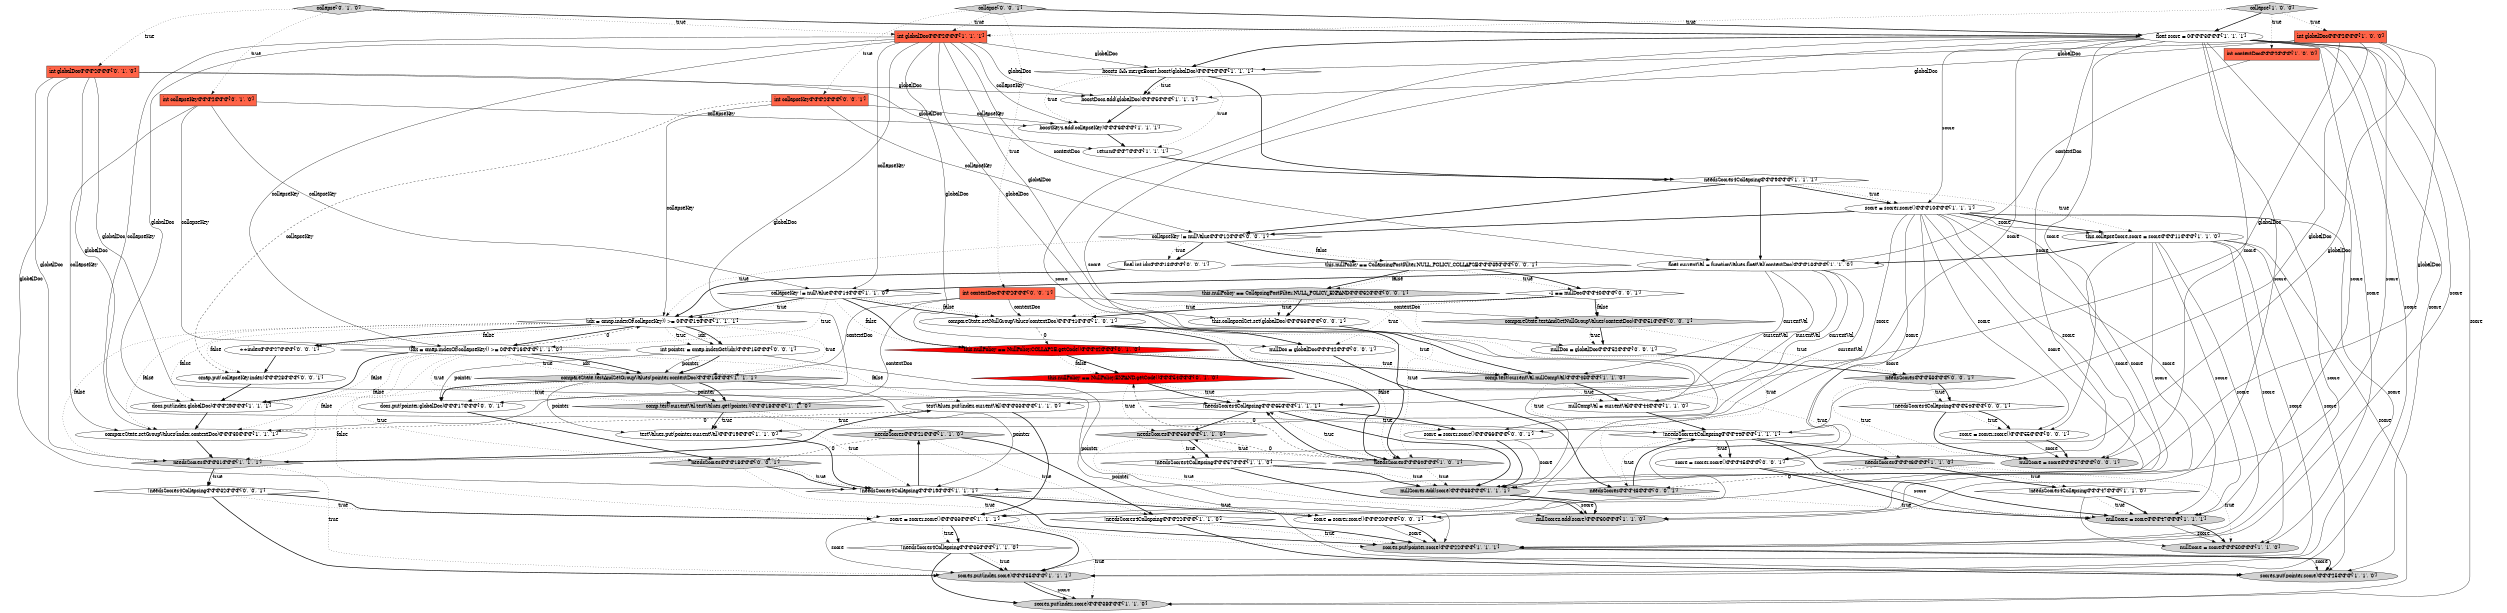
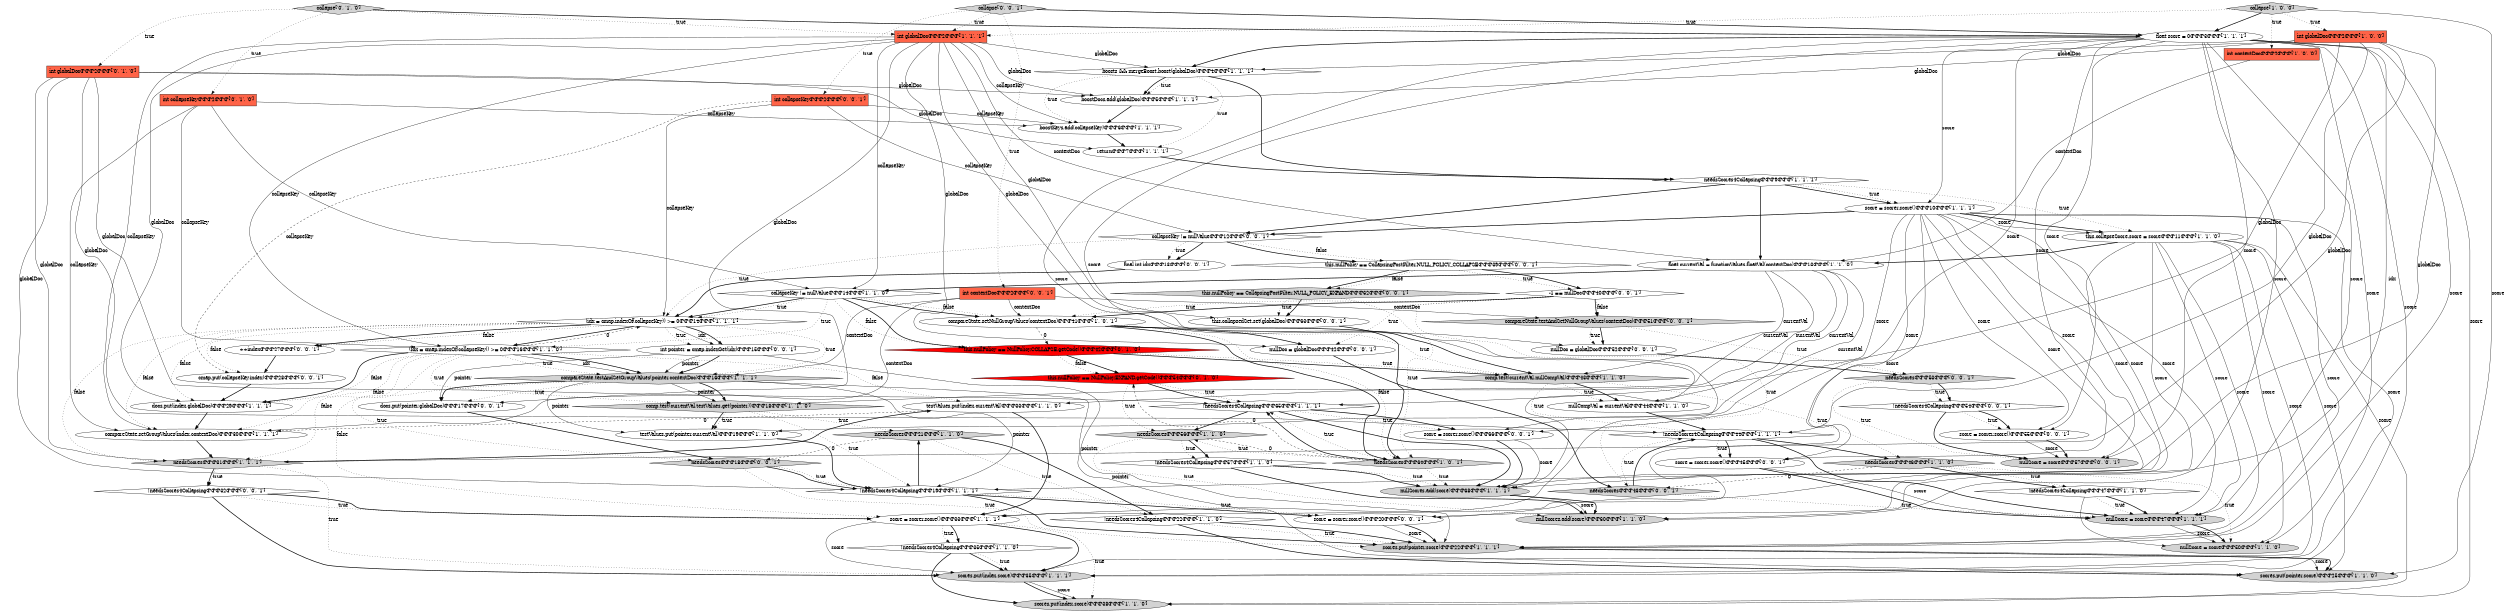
  digraph {
    node [fillcolor=white shape=diamond style=filled]
    edge [style=bold]
    n1 [fillcolor=red label="this.nullPolicy == NullPolicy.EXPAND.getCode()@@@54@@@['0', '1', '0']"]
    n2 [label="!needsScores4Collapsing@@@65@@@['1', '1', '1']"]
    n3 [fillcolor=lightgray label="needsScores@@@56@@@['1', '1', '0']"]
    n4 [fillcolor=lightgray label="nullScores.add(score)@@@68@@@['1', '1', '1']" shape=ellipse]
    n5 [label="score = scorer.score()@@@66@@@['0', '0', '1']" shape=ellipse]
    n6 [fillcolor=lightgray label="nullScores.add(score)@@@60@@@['1', '1', '0']" shape=ellipse]
    n7 [fillcolor=lightgray label="needsScores@@@64@@@['1', '0', '1']"]
    n8 [label="!needsScores4Collapsing@@@57@@@['1', '1', '0']"]
    n9 [fillcolor=lightgray label="comp.test(currentVal,testValues.get(pointer))@@@18@@@['1', '1', '0']"]
    n10 [fillcolor=lightgray label="needsScores@@@21@@@['1', '1', '0']"]
    n11 [label="!needsScores4Collapsing@@@19@@@['1', '1', '1']"]
    n12 [label="testValues.put(pointer,currentVal)@@@19@@@['1', '1', '0']" shape=ellipse]
    n13 [fillcolor=lightgray label="needsScores@@@18@@@['0', '0', '1']"]
    n14 [label="!needsScores4Collapsing@@@22@@@['1', '1', '0']"]
    n15 [fillcolor=lightgray label="scores.put(pointer,score)@@@22@@@['1', '1', '1']" shape=ellipse]
    n16 [label="score = scorer.score()@@@20@@@['0', '0', '1']" shape=ellipse]
    n17 [label="collapseKey != nullValue@@@14@@@['1', '1', '0']"]
    n18 [fillcolor=red label="this.nullPolicy == NullPolicy.COLLAPSE.getCode()@@@42@@@['0', '1', '0']"]
    n19 [label="(idx = cmap.indexOf(collapseKey)) >= 0@@@14@@@['1', '1', '1']"]
    n20 [label="compareState.setNullGroupValues(contextDoc)@@@41@@@['1', '0', '1']" shape=ellipse]
    n21 [label="(idx = cmap.indexOf(collapseKey)) >= 0@@@16@@@['1', '1', '0']"]
    n22 [fillcolor=lightgray label="comp.test(currentVal,nullCompVal)@@@43@@@['1', '1', '0']"]
    n23 [label="int pointer = cmap.indexGet(idx)@@@15@@@['0', '0', '1']" shape=ellipse]
    n24 [fillcolor=lightgray label="compareState.testAndSetGroupValues(pointer,contextDoc)@@@16@@@['1', '1', '1']"]
    n25 [label="compareState.setGroupValues(index,contextDoc)@@@30@@@['1', '1', '1']" shape=ellipse]
    n26 [fillcolor=lightgray label="needsScores@@@31@@@['1', '1', '1']"]
    n27 [label="cmap.put(collapseKey,index)@@@28@@@['0', '0', '1']" shape=ellipse]
    n28 [label="docs.put(index,globalDoc)@@@29@@@['1', '1', '1']" shape=ellipse]
    n29 [label="++index@@@27@@@['0', '0', '1']" shape=ellipse]
    n30 [label="nullDoc = globalDoc@@@42@@@['0', '0', '1']" shape=ellipse]
    n31 [label="score = scorer.score()@@@33@@@['1', '1', '1']" shape=ellipse]
    n32 [label="testValues.put(index,currentVal)@@@33@@@['1', '1', '0']" shape=ellipse]
    n33 [fillcolor=lightgray label="scores.put(index,score)@@@38@@@['1', '1', '0']" shape=ellipse]
    n34 [label="collapseKey != nullValue@@@12@@@['0', '0', '1']"]
    n35 [label="final int idx@@@13@@@['0', '0', '1']" shape=ellipse]
    n36 [label="this.nullPolicy == CollapsingPostFilter.NULL_POLICY_COLLAPSE@@@39@@@['0', '0', '1']"]
    n37 [fillcolor=lightgray label="this.nullPolicy == CollapsingPostFilter.NULL_POLICY_EXPAND@@@62@@@['0', '0', '1']"]
    n38 [label="-1 == nullDoc@@@40@@@['0', '0', '1']"]
    n39 [fillcolor=lightgray label="needsScores@@@43@@@['0', '0', '1']"]
    n40 [fillcolor=lightgray label="nullScore = score@@@47@@@['1', '1', '1']" shape=ellipse]
    n41 [label="!needsScores4Collapsing@@@44@@@['1', '1', '1']"]
    n42 [label="score = scorer.score()@@@45@@@['0', '0', '1']" shape=ellipse]
    n43 [fillcolor=lightgray label="nullScore = score@@@50@@@['1', '1', '0']" shape=ellipse]
    n44 [fillcolor=lightgray label="needsScores@@@53@@@['0', '0', '1']"]
    n45 [fillcolor=lightgray label="nullScore = score@@@57@@@['0', '0', '1']" shape=ellipse]
    n46 [label="!needsScores4Collapsing@@@54@@@['0', '0', '1']"]
    n47 [label="score = scorer.score()@@@55@@@['0', '0', '1']" shape=ellipse]
    n48 [label="return@@@7@@@['1', '1', '1']" shape=ellipse]
    n49 [label="needsScores4Collapsing@@@9@@@['1', '1', '1']"]
    n50 [label="float currentVal = functionValues.floatVal(contextDoc)@@@13@@@['1', '1', '0']" shape=ellipse]
    n51 [label="score = scorer.score()@@@10@@@['1', '1', '1']" shape=ellipse]
    n52 [label="this.collapseScore.score = score@@@11@@@['1', '1', '0']" shape=ellipse]
    n53 [label="docs.put(pointer,globalDoc)@@@17@@@['0', '0', '1']" shape=ellipse]
    n54 [fillcolor=lightgray label="scores.put(pointer,score)@@@25@@@['1', '1', '0']" shape=ellipse]
    n55 [label="boostKeys.add(collapseKey)@@@6@@@['1', '1', '1']" shape=ellipse]
    n56 [fillcolor=tomato label="int contextDoc@@@2@@@['1', '0', '0']" shape=box]
    n57 [label="nullCompVal = currentVal@@@44@@@['1', '1', '0']" shape=ellipse]
    n58 [label="!needsScores4Collapsing@@@32@@@['0', '0', '1']"]
    n59 [fillcolor=lightgray label="scores.put(index,score)@@@35@@@['1', '1', '1']" shape=ellipse]
    n60 [label="this.collapsedSet.set(globalDoc)@@@63@@@['0', '0', '1']" shape=ellipse]
    n61 [fillcolor=lightgray label="compareState.testAndSetNullGroupValues(contextDoc)@@@51@@@['0', '0', '1']"]
    n62 [label="!needsScores4Collapsing@@@35@@@['1', '1', '0']"]
    n63 [fillcolor=lightgray label="needsScores@@@46@@@['1', '1', '0']"]
    n64 [label="boostDocs.add(globalDoc)@@@5@@@['1', '1', '1']" shape=ellipse]
    n65 [fillcolor=lightgray label="collapse['1', '0', '0']"]
    n66 [fillcolor=tomato label="int globalDoc@@@2@@@['1', '1', '1']" shape=box]
    n67 [label="float score = 0@@@3@@@['1', '1', '1']" shape=ellipse]
    n68 [fillcolor=tomato label="int globalDoc@@@2@@@['1', '0', '0']" shape=box]
    n69 [label="boosts && mergeBoost.boost(globalDoc)@@@4@@@['1', '1', '1']"]
    n70 [label="nullDoc = globalDoc@@@52@@@['0', '0', '1']" shape=ellipse]
    n71 [fillcolor=lightgray label="collapse['0', '0', '1']"]
    n72 [fillcolor=tomato label="int collapseKey@@@2@@@['0', '0', '1']" shape=box]
    n73 [fillcolor=tomato label="int contextDoc@@@2@@@['0', '0', '1']" shape=box]
    n74 [fillcolor=lightgray label="collapse['0', '1', '0']"]
    n75 [fillcolor=tomato label="int collapseKey@@@2@@@['0', '1', '0']" shape=box]
    n76 [fillcolor=tomato label="int globalDoc@@@2@@@['0', '1', '0']" shape=box]
    n77 [label="!needsScores4Collapsing@@@47@@@['1', '1', '0']"]
    n1 -> n2 [label=true style=dotted]
    n1 -> n2
    n1 -> n3 [label=true style=dotted]
    n2 -> n3
    n2 -> n4
    n2 -> n5 [label=true style=dotted]
    n2 -> n5
    n3 -> n6 [label=true style=dotted]
    n3 -> n7 [label=0 style=dashed]
    n3 -> n8
    n3 -> n8 [label=true style=dotted]
    n4 -> n6 [label=score style=solid]
    n4 -> n6
    n5 -> n4 [label=score style=solid]
    n5 -> n4
    n7 -> n1 [label=0 style=dashed]
    n7 -> n2
    n7 -> n2 [label=true style=dotted]
    n7 -> n3 [label=true style=dotted]
    n7 -> n4 [label=true style=dotted]
    n8 -> n4 [label=true style=dotted]
    n8 -> n4
    n8 -> n6
    n9 -> n10 [label=true style=dotted]
    n9 -> n11 [label=true style=dotted]
    n9 -> n12
    n9 -> n12 [label=true style=dotted]
    n10 -> n13 [label=0 style=dashed]
    n10 -> n14
    n10 -> n14 [label=true style=dotted]
    n11 -> n10
    n11 -> n15
    n11 -> n16
    n11 -> n16 [label=true style=dotted]
    n12 -> n11
    n13 -> n11 [label=true style=dotted]
    n13 -> n11
    n13 -> n15 [label=true style=dotted]
    n14 -> n15 [label=true style=dotted]
    n14 -> n15
    n14 -> n54
    n15 -> n54 [label=score style=solid]
    n15 -> n54
    n16 -> n15 [label=score style=solid]
    n16 -> n15
    n17 -> n18
    n17 -> n18 [label=false style=dotted]
    n17 -> n19
    n17 -> n19 [label=true style=dotted]
    n17 -> n20
    n17 -> n20 [label=false style=dotted]
    n17 -> n21 [label=true style=dotted]
    n18 -> n1
    n18 -> n1 [label=false style=dotted]
    n18 -> n22
    n18 -> n22 [label=true style=dotted]
    n19 -> n21
    n19 -> n23 [label=idx style=solid]
    n19 -> n23
    n19 -> n23 [label=true style=dotted]
    n19 -> n24 [label=true style=dotted]
    n19 -> n25 [label=false style=dotted]
    n19 -> n26 [label=false style=dotted]
    n19 -> n27 [label=false style=dotted]
    n19 -> n28 [label=false style=dotted]
    n19 -> n29
    n19 -> n29 [label=false style=dotted]
    n20 -> n7
    n20 -> n7 [label=false style=dotted]
    n20 -> n18 [label=0 style=dashed]
    n20 -> n22
    n20 -> n22 [label=true style=dotted]
    n20 -> n30
    n21 -> n9 [label=true style=dotted]
    n21 -> n19 [label=0 style=dashed]
    n21 -> n24 [label=true style=dotted]
    n21 -> n24 [label=idx style=solid]
    n21 -> n24
    n21 -> n25 [label=false style=dotted]
    n21 -> n26 [label=false style=dotted]
    n21 -> n28
    n21 -> n28 [label=false style=dotted]
    n21 -> n31 [label=false style=dotted]
    n21 -> n32 [label=false style=dotted]
    n22 -> n41 [label=true style=dotted]
    n22 -> n57
    n22 -> n57 [label=true style=dotted]
    n22 -> n63 [label=true style=dotted]
    n23 -> n15 [label=pointer style=solid]
    n23 -> n24 [label=pointer style=solid]
    n23 -> n24
    n23 -> n53 [label=pointer style=solid]
    n24 -> n9 [label=pointer style=solid]
    n24 -> n9
    n24 -> n11 [label=pointer style=solid]
    n24 -> n12 [label=pointer style=solid]
    n24 -> n13 [label=true style=dotted]
    n24 -> n53
    n24 -> n53 [label=true style=dotted]
    n24 -> n54 [label=pointer style=solid]
    n25 -> n26
    n26 -> n32
    n26 -> n58
    n26 -> n58 [label=true style=dotted]
    n26 -> n59 [label=true style=dotted]
    n27 -> n28
    n28 -> n25
    n29 -> n27
    n30 -> n39
    n31 -> n33 [label=true style=dotted]
    n31 -> n59
    n31 -> n59 [label=score style=solid]
    n31 -> n62
    n31 -> n62 [label=true style=dotted]
    n32 -> n25 [label=0 style=dashed]
    n32 -> n31
    n34 -> n19 [label=true style=dotted]
    n34 -> n35
    n34 -> n35 [label=true style=dotted]
    n34 -> n36 [label=false style=dotted]
    n34 -> n36
    n35 -> n19
    n36 -> n37
    n36 -> n37 [label=false style=dotted]
    n36 -> n38 [label=true style=dotted]
    n36 -> n38
    n37 -> n7 [label=true style=dotted]
    n37 -> n60
    n37 -> n60 [label=true style=dotted]
    n38 -> n20
    n38 -> n20 [label=true style=dotted]
    n38 -> n30 [label=true style=dotted]
    n38 -> n39 [label=true style=dotted]
    n38 -> n61 [label=false style=dotted]
    n38 -> n61
    n39 -> n40 [label=true style=dotted]
    n39 -> n41
    n39 -> n41 [label=true style=dotted]
    n40 -> n43 [label=score style=solid]
    n40 -> n43
    n41 -> n40
    n41 -> n42
    n41 -> n42 [label=true style=dotted]
    n41 -> n63
    n42 -> n40
    n42 -> n40 [label=score style=solid]
    n44 -> n45 [label=true style=dotted]
    n44 -> n46 [label=true style=dotted]
    n44 -> n46
    n46 -> n45
    n46 -> n47 [label=true style=dotted]
    n46 -> n47
    n47 -> n45 [label=score style=solid]
    n47 -> n45
    n48 -> n49
    n49 -> n34
    n49 -> n50
    n49 -> n51
    n49 -> n51 [label=true style=dotted]
    n49 -> n52 [label=true style=dotted]
    n50 -> n9 [label=currentVal style=solid]
    n50 -> n12 [label=currentVal style=solid]
    n50 -> n17
    n50 -> n22 [label=currentVal style=solid]
    n50 -> n32 [label=currentVal style=solid]
    n50 -> n57 [label=currentVal style=solid]
    n51 -> n4 [label=score style=solid]
    n51 -> n5 [label=score style=solid]
    n51 -> n15 [label=score style=solid]
    n51 -> n16 [label=score style=solid]
    n51 -> n31 [label=score style=solid]
    n51 -> n34
    n51 -> n40 [label=score style=solid]
    n51 -> n42 [label=score style=solid]
    n51 -> n45 [label=score style=solid]
    n51 -> n47 [label=score style=solid]
    n51 -> n52
    n51 -> n52 [label=score style=solid]
    n51 -> n59 [label=score style=solid]
    n52 -> n4 [label=score style=solid]
    n52 -> n6 [label=score style=solid]
    n52 -> n15 [label=score style=solid]
    n52 -> n33 [label=score style=solid]
    n52 -> n40 [label=score style=solid]
    n52 -> n43 [label=score style=solid]
    n52 -> n50
    n52 -> n54 [label=score style=solid]
    n52 -> n59 [label=score style=solid]
    n53 -> n13
    n55 -> n48
    n56 -> n50 [label=contextDoc style=solid]
    n57 -> n41
    n58 -> n31
    n58 -> n31 [label=true style=dotted]
    n58 -> n59
    n59 -> n33 [label=score style=solid]
    n59 -> n33
    n60 -> n7
    n61 -> n44 [label=true style=dotted]
    n61 -> n70
    n61 -> n70 [label=true style=dotted]
    n62 -> n33
    n62 -> n59
    n62 -> n59 [label=true style=dotted]
    n63 -> n39 [label=0 style=dashed]
    n63 -> n43 [label=true style=dotted]
    n63 -> n77 [label=true style=dotted]
    n63 -> n77
    n64 -> n55
    n65 -> n56 [label=true style=dotted]
    n65 -> n66 [label=true style=dotted]
    n65 -> n67
    n65 -> n68 [label=true style=dotted]
    n66 -> n17 [label=collapseKey style=solid]
    n66 -> n21 [label=collapseKey style=solid]
    n66 -> n25 [label=collapseKey style=solid]
    n66 -> n28 [label=globalDoc style=solid]
    n66 -> n30 [label=globalDoc style=solid]
    n66 -> n50 [label=contextDoc style=solid]
    n66 -> n53 [label=globalDoc style=solid]
    n66 -> n55 [label=collapseKey style=solid]
    n66 -> n60 [label=globalDoc style=solid]
    n66 -> n64 [label=globalDoc style=solid]
    n66 -> n69 [label=globalDoc style=solid]
    n66 -> n70 [label=globalDoc style=solid]
    n67 -> n4 [label=score style=solid]
    n67 -> n5 [label=score style=solid]
    n67 -> n6 [label=score style=solid]
    n67 -> n15 [label=score style=solid]
-   n67 -> n16 [label=score style=solid]
+   n67 -> n16 [label=idx style=solid]
    n67 -> n31 [label=score style=solid]
    n67 -> n33 [label=score style=solid]
    n67 -> n40 [label=score style=solid]
    n67 -> n42 [label=score style=solid]
    n67 -> n43 [label=score style=solid]
    n67 -> n45 [label=score style=solid]
    n67 -> n47 [label=score style=solid]
    n67 -> n51 [label=score style=solid]
-   n67 -> n54 [label=score style=solid]
+   n65 -> n54 [label=score style=solid]
    n67 -> n59 [label=score style=solid]
    n67 -> n69
    n68 -> n2 [label=globalDoc style=solid]
    n68 -> n11 [label=globalDoc style=solid]
    n68 -> n26 [label=globalDoc style=solid]
    n68 -> n41 [label=globalDoc style=solid]
    n68 -> n64 [label=globalDoc style=solid]
    n68 -> n69 [label=globalDoc style=solid]
    n69 -> n48 [label=true style=dotted]
    n69 -> n49
    n69 -> n55 [label=true style=dotted]
    n69 -> n64 [label=true style=dotted]
    n69 -> n64
    n70 -> n44
    n71 -> n66 [label=true style=dotted]
    n71 -> n67
    n71 -> n72 [label=true style=dotted]
    n71 -> n73 [label=true style=dotted]
    n72 -> n19 [label=collapseKey style=solid]
    n72 -> n27 [label=collapseKey style=dashed]
    n72 -> n34 [label=collapseKey style=solid]
    n72 -> n55 [label=collapseKey style=solid]
    n73 -> n20 [label=contextDoc style=solid]
    n73 -> n24 [label=contextDoc style=solid]
    n73 -> n25 [label=contextDoc style=solid]
    n73 -> n61 [label=contextDoc style=solid]
    n74 -> n66 [label=true style=dotted]
    n74 -> n67
    n74 -> n75 [label=true style=dotted]
    n74 -> n76 [label=true style=dotted]
    n75 -> n17 [label=collapseKey style=solid]
    n75 -> n21 [label=collapseKey style=solid]
    n75 -> n25 [label=collapseKey style=solid]
    n75 -> n55 [label=collapseKey style=solid]
    n76 -> n2 [label=globalDoc style=solid]
    n76 -> n11 [label=globalDoc style=solid]
    n76 -> n26 [label=globalDoc style=solid]
    n76 -> n41 [label=globalDoc style=solid]
    n76 -> n48 [label=globalDoc style=solid]
    n76 -> n64 [label=globalDoc style=solid]
    n77 -> n40
    n77 -> n40 [label=true style=dotted]
    n77 -> n43 [style=solid]
  }
